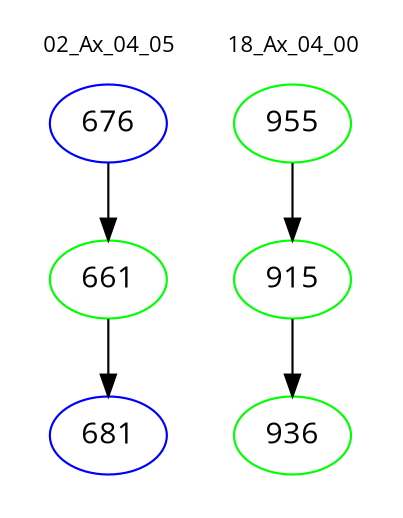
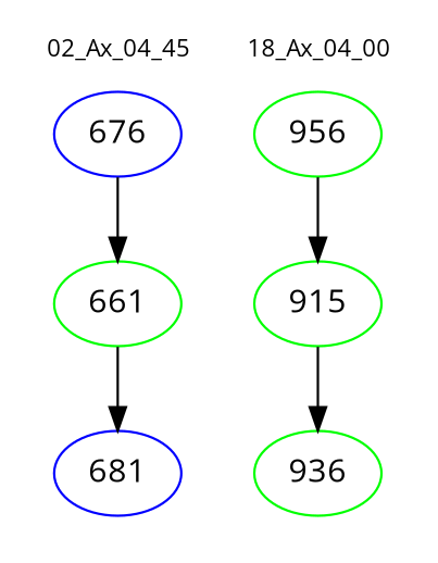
  digraph {
    fontname="Open Sans"
    node [color=green fontname="Open Sans"]
    edge [color=black fontname="Open Sans"]
    n1 [color=blue label=676]
    n2 [label=661]
    n3 [color=blue label=681]
-   n4 [label=955]
+   n4 [label=956]
    n5 [label=915]
    n6 [label=936]
    subgraph cluster_1 {
      color=white
      fontsize=10
-     label="02_Ax_04_05"
+     label="02_Ax_04_45"
      n1
      n2
      n3
    }
    subgraph cluster_2 {
      color=white
      fontsize=10
      label="18_Ax_04_00"
      n4
      n5
      n6
    }
    n1 -> n2
    n2 -> n3
    n4 -> n5
    n5 -> n6
  }
